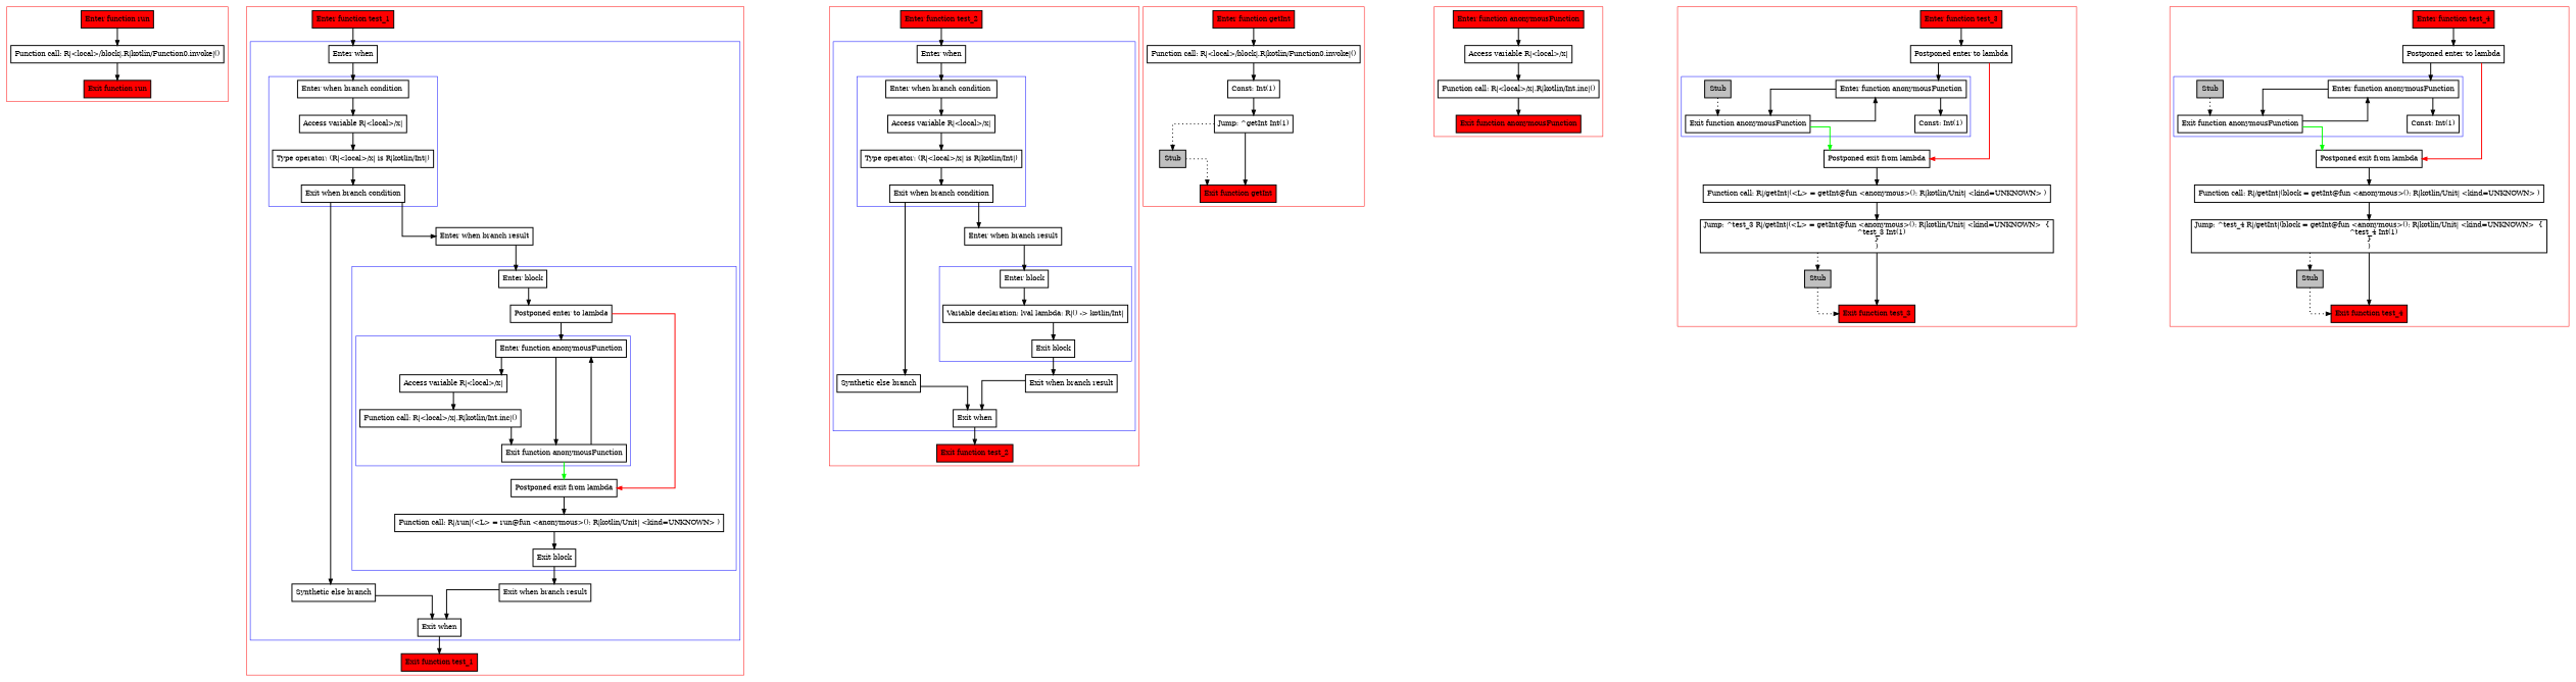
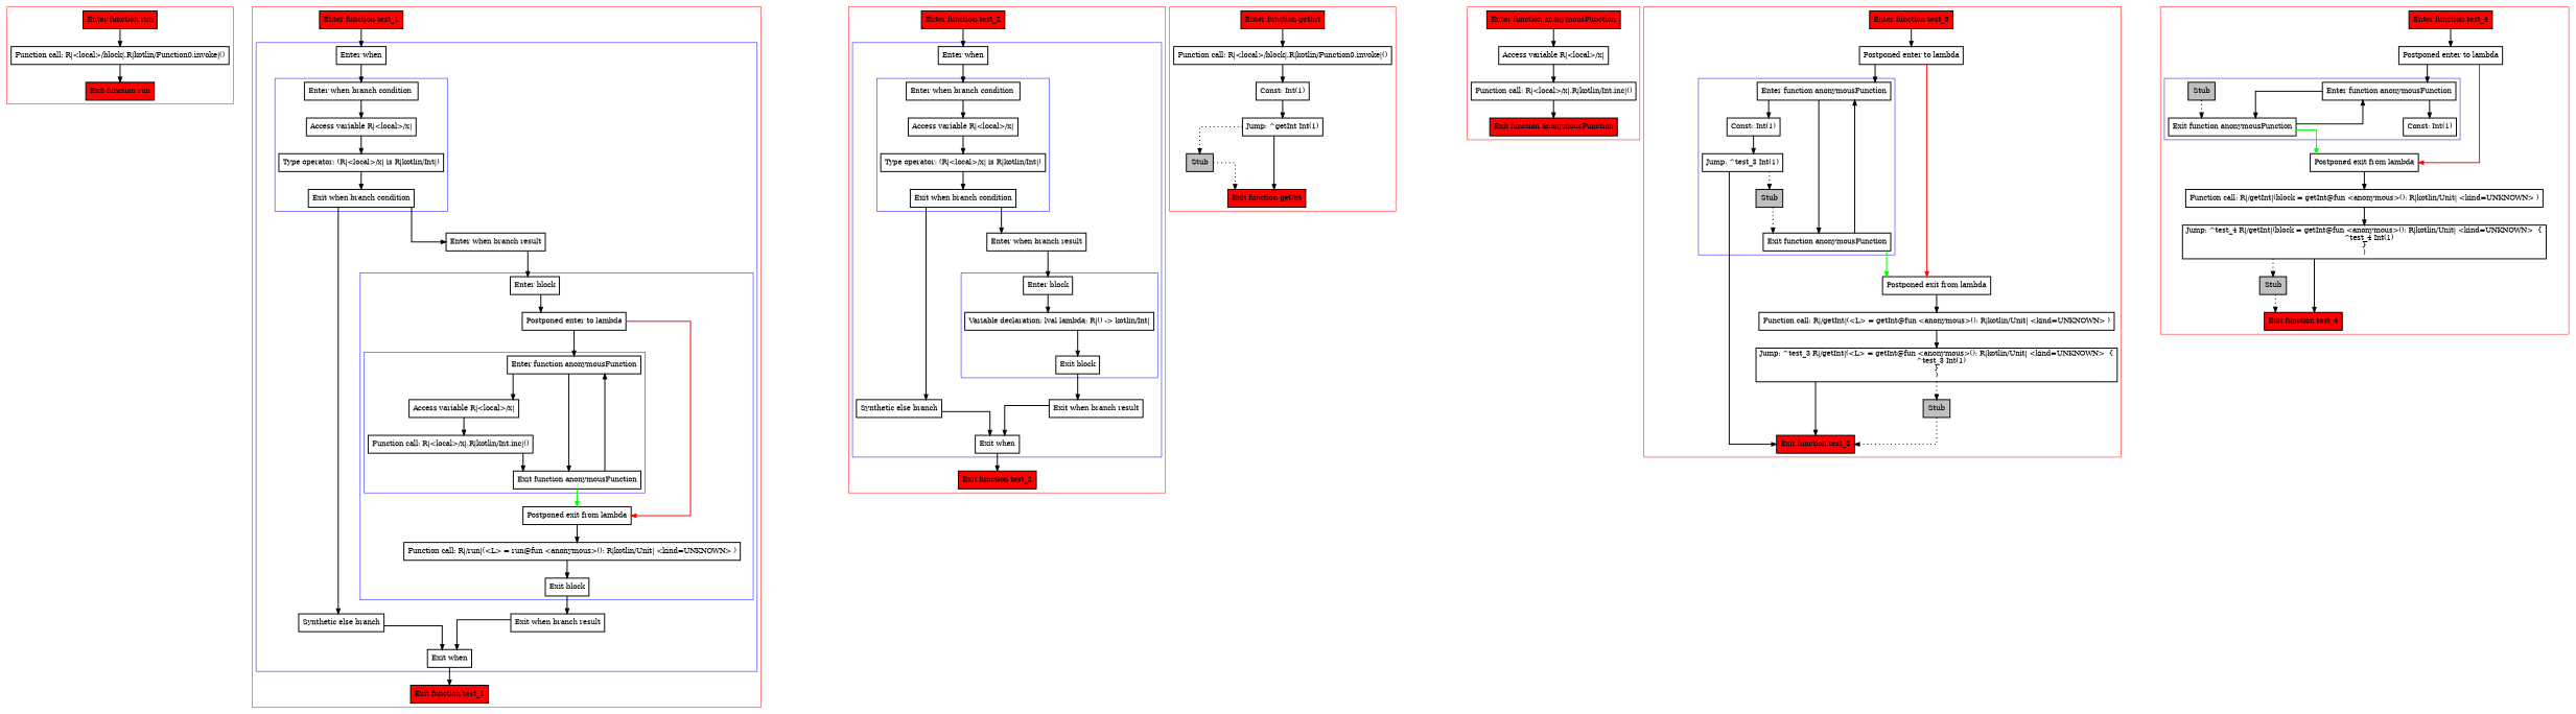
  digraph {
    nodesep=3
    splines=ortho
    node [penwidth=2 shape=box]
    edge [penwidth=2]
    n1 [fillcolor=red label="Enter function run" style=filled]
    n2 [label="Function call: R|<local>/block|.R|kotlin/Function0.invoke|()"]
    n3 [fillcolor=red label="Exit function run" style=filled]
    n4 [label="Enter when branch condition "]
    n5 [label="Access variable R|<local>/x|"]
    n6 [label="Type operator: (R|<local>/x| is R|kotlin/Int|)"]
    n7 [label="Exit when branch condition"]
    n8 [label="Enter function anonymousFunction"]
    n9 [label="Access variable R|<local>/x|"]
    n10 [label="Function call: R|<local>/x|.R|kotlin/Int.inc|()"]
    n11 [label="Exit function anonymousFunction"]
    n12 [label="Enter block"]
    n13 [label="Postponed enter to lambda"]
    n14 [label="Postponed exit from lambda"]
    n15 [label="Function call: R|/run|(<L> = run@fun <anonymous>(): R|kotlin/Unit| <kind=UNKNOWN> )"]
    n16 [label="Exit block"]
    n17 [label="Enter when"]
    n18 [label="Synthetic else branch"]
    n19 [label="Enter when branch result"]
    n20 [label="Exit when branch result"]
    n21 [label="Exit when"]
    n22 [fillcolor=red label="Enter function test_1" style=filled]
    n23 [fillcolor=red label="Exit function test_1" style=filled]
    n24 [label="Enter when branch condition "]
    n25 [label="Access variable R|<local>/x|"]
    n26 [label="Type operator: (R|<local>/x| is R|kotlin/Int|)"]
    n27 [label="Exit when branch condition"]
    n28 [label="Enter block"]
    n29 [label="Variable declaration: lval lambda: R|() -> kotlin/Int|"]
    n30 [label="Exit block"]
    n31 [label="Enter when"]
    n32 [label="Synthetic else branch"]
    n33 [label="Enter when branch result"]
    n34 [label="Exit when branch result"]
    n35 [label="Exit when"]
    n36 [fillcolor=red label="Enter function test_2" style=filled]
    n37 [fillcolor=red label="Exit function test_2" style=filled]
    n38 [fillcolor=red label="Enter function getInt" style=filled]
    n39 [label="Function call: R|<local>/block|.R|kotlin/Function0.invoke|()"]
    n40 [label="Const: Int(1)"]
    n41 [label="Jump: ^getInt Int(1)"]
    n42 [fillcolor=gray label=Stub style=filled]
    n43 [fillcolor=red label="Exit function getInt" style=filled]
    n44 [fillcolor=red label="Enter function anonymousFunction" style=filled]
    n45 [label="Access variable R|<local>/x|"]
    n46 [label="Function call: R|<local>/x|.R|kotlin/Int.inc|()"]
    n47 [fillcolor=red label="Exit function anonymousFunction" style=filled]
    n48 [label="Enter function anonymousFunction"]
    n49 [label="Const: Int(1)"]
+   n50 [label="Jump: ^test_3 Int(1)"]
    n51 [fillcolor=gray label=Stub style=filled]
    n52 [label="Exit function anonymousFunction"]
    n53 [fillcolor=red label="Enter function test_3" style=filled]
    n54 [label="Postponed enter to lambda"]
    n55 [label="Postponed exit from lambda"]
    n56 [label="Function call: R|/getInt|(<L> = getInt@fun <anonymous>(): R|kotlin/Unit| <kind=UNKNOWN> )"]
    n57 [label="Jump: ^test_3 R|/getInt|(<L> = getInt@fun <anonymous>(): R|kotlin/Unit| <kind=UNKNOWN>  {\n    ^test_3 Int(1)\n}\n)"]
    n58 [fillcolor=gray label=Stub style=filled]
    n59 [fillcolor=red label="Exit function test_3" style=filled]
    n60 [label="Enter function anonymousFunction"]
    n61 [label="Const: Int(1)"]
    n62 [fillcolor=gray label=Stub style=filled]
    n63 [label="Exit function anonymousFunction"]
    n64 [fillcolor=red label="Enter function test_4" style=filled]
    n65 [label="Postponed enter to lambda"]
    n66 [label="Postponed exit from lambda"]
    n67 [label="Function call: R|/getInt|(block = getInt@fun <anonymous>(): R|kotlin/Unit| <kind=UNKNOWN> )"]
    n68 [label="Jump: ^test_4 R|/getInt|(block = getInt@fun <anonymous>(): R|kotlin/Unit| <kind=UNKNOWN>  {\n    ^test_4 Int(1)\n}\n)"]
    n69 [fillcolor=gray label=Stub style=filled]
    n70 [fillcolor=red label="Exit function test_4" style=filled]
    subgraph cluster_1 {
      color=red
      n1
      n2
      n3
    }
    subgraph cluster_2 {
      color=red
      n22
      n23
      subgraph cluster_3 {
        color=blue
        n17
        n18
        n19
        n20
        n21
        subgraph cluster_4 {
          color=blue
          n4
          n5
          n6
          n7
        }
        subgraph cluster_5 {
          color=blue
          n12
          n13
          n14
          n15
          n16
          subgraph cluster_6 {
            color=blue
            n8
            n9
            n10
            n11
          }
        }
      }
    }
    subgraph cluster_7 {
      color=red
      n36
      n37
      subgraph cluster_8 {
        color=blue
        n31
        n32
        n33
        n34
        n35
        subgraph cluster_9 {
          color=blue
          n24
          n25
          n26
          n27
        }
        subgraph cluster_10 {
          color=blue
          n28
          n29
          n30
        }
      }
    }
    subgraph cluster_11 {
      color=red
      n38
      n39
      n40
      n41
      n42
      n43
    }
    subgraph cluster_12 {
      color=red
      n44
      n45
      n46
      n47
    }
    subgraph cluster_13 {
      color=red
      n53
      n54
      n55
      n56
      n57
      n58
      n59
      subgraph cluster_14 {
        color=blue
        n48
        n49
+       n50
        n51
        n52
      }
    }
    subgraph cluster_15 {
      color=red
      n64
      n65
      n66
      n67
      n68
      n69
      n70
      subgraph cluster_16 {
        color=blue
        n60
        n61
        n62
        n63
      }
    }
    n1 -> n2
    n2 -> n3
    n4 -> n5
    n5 -> n6
    n6 -> n7
    n7 -> n18
    n7 -> n19
    n8 -> n9
    n8 -> n11
    n9 -> n10
    n10 -> n11
    n11 -> n8
    n11 -> n14 [color=green]
    n12 -> n13
    n13 -> n8
    n13 -> n14 [color=red]
    n14 -> n15
    n15 -> n16
    n16 -> n20
    n17 -> n4
    n18 -> n21
    n19 -> n12
    n20 -> n21
    n21 -> n23
    n22 -> n17
    n24 -> n25
    n25 -> n26
    n26 -> n27
    n27 -> n32
    n27 -> n33
    n28 -> n29
    n29 -> n30
    n30 -> n34
    n31 -> n24
    n32 -> n35
    n33 -> n28
    n34 -> n35
    n35 -> n37
    n36 -> n31
    n38 -> n39
    n39 -> n40
    n40 -> n41
    n41 -> n42 [style=dotted]
    n41 -> n43
    n42 -> n43 [style=dotted]
    n44 -> n45
    n45 -> n46
    n46 -> n47
    n48 -> n49
    n48 -> n52
+   n49 -> n50
+   n50 -> n51 [style=dotted]
+   n50 -> n59
    n51 -> n52 [style=dotted]
    n52 -> n48
    n52 -> n55 [color=green]
    n53 -> n54
    n54 -> n48
    n54 -> n55 [color=red]
    n55 -> n56
    n56 -> n57
    n57 -> n58 [style=dotted]
    n57 -> n59
    n58 -> n59 [style=dotted]
    n60 -> n61
    n60 -> n63
    n62 -> n63 [style=dotted]
    n63 -> n60
    n63 -> n66 [color=green]
    n64 -> n65
    n65 -> n60
    n65 -> n66 [color=red]
    n66 -> n67
    n67 -> n68
    n68 -> n69 [style=dotted]
    n68 -> n70
    n69 -> n70 [style=dotted]
  }
